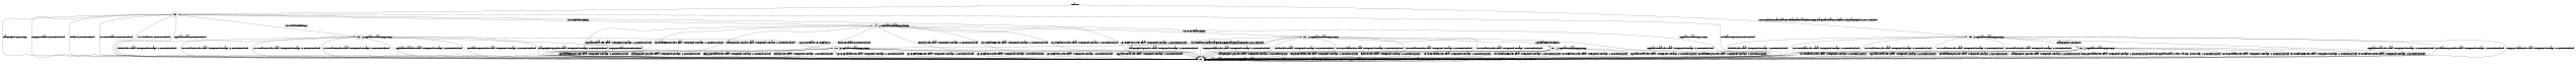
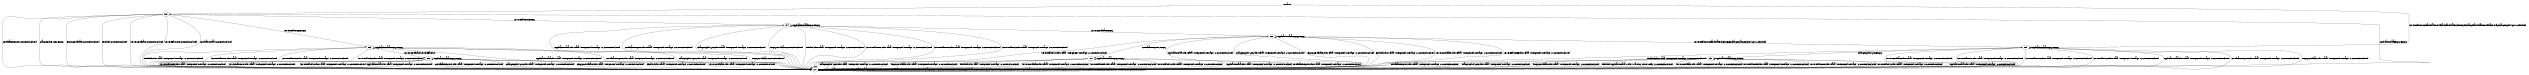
  digraph {
    __starts0 [height=s0 shape=none width=s0]
    ss8
    ss5
    ss3
    ss4
    ss7
    ss0
    ss6
    ss1
    ss2
    __starts0 -> ss8
    __starts0 -> ss5 [label="ServerHelloDone/HandshakeCertificateHandshakeClientKeyExchangeHandshakeCertificateVerifyChangeCipherSpec & Finished"]
    ss8 -> ss3 [label="ServerHelloDHE/Empty"]
    ss8 -> ss4 [label="ServerHelloRSA/Empty"]
    ss8 -> ss7 [label="ApplicationData/ConnectionClosed"]
    ss8 -> ss7 [label="ApplicationDataEmpty/Empty"]
    ss8 -> ss7 [label="CertificateRequest/ConnectionClosed"]
    ss8 -> ss7 [label="ChangeCipherSpec/Empty"]
    ss8 -> ss7 [label="EmptyCertificate/ConnectionClosed"]
    ss8 -> ss7 [label="Finished/ConnectionClosed"]
    ss8 -> ss7 [label="ServerCertificate/ConnectionClosed"]
    ss8 -> ss7 [label="ServerHelloDone/ConnectionClosed"]
    ss5 -> ss5 [label="ApplicationDataEmpty/Empty"]
    ss5 -> ss7 [label="ApplicationData/Alert Fatal (Unexpected message) & ConnectionClosed"]
    ss5 -> ss7 [label="CertificateRequest/Alert Fatal (Unexpected message) & ConnectionClosed"]
    ss5 -> ss7 [label="EmptyCertificate/Alert Fatal (Unexpected message) & ConnectionClosed"]
    ss5 -> ss7 [label="Finished/Alert Fatal (Unexpected message) & ConnectionClosed"]
    ss5 -> ss7 [label="ServerCertificate/Alert Fatal (Unexpected message) & ConnectionClosed"]
    ss5 -> ss7 [label="ServerHelloDHE/Alert Fatal (Unexpected message) & ConnectionClosed"]
    ss5 -> ss7 [label="ServerHelloDone/Alert Fatal (Unexpected message) & ConnectionClosed"]
    ss5 -> ss7 [label="ServerHelloRSA/Alert Fatal (Unexpected message) & ConnectionClosed"]
    ss5 -> ss2 [label="ChangeCipherSpec/Empty"]
    ss3 -> ss3 [label="ApplicationDataEmpty/Empty"]
    ss3 -> ss7 [label="ApplicationData/Alert Fatal (Unexpected message) & ConnectionClosed"]
    ss3 -> ss7 [label="CertificateRequest/Alert Fatal (Unexpected message) & ConnectionClosed"]
    ss3 -> ss7 [label="ChangeCipherSpec/Alert Fatal (Unexpected message) & ConnectionClosed"]
    ss3 -> ss7 [label="EmptyCertificate/ConnectionClosed"]
    ss3 -> ss7 [label="Finished/Alert Fatal (Unexpected message) & ConnectionClosed"]
    ss3 -> ss7 [label="ServerHelloDHE/Alert Fatal (Unexpected message) & ConnectionClosed"]
    ss3 -> ss7 [label="ServerHelloDone/Alert Fatal (Unexpected message) & ConnectionClosed"]
    ss3 -> ss7 [label="ServerHelloRSA/Alert Fatal (Unexpected message) & ConnectionClosed"]
    ss3 -> ss0 [label="ServerCertificate/ServerHelloRSA"]
    ss4 -> ss4 [label="ApplicationDataEmpty/Empty"]
    ss4 -> ss7 [label="ApplicationData/Alert Fatal (Unexpected message) & ConnectionClosed"]
    ss4 -> ss7 [label="CertificateRequest/Alert Fatal (Unexpected message) & ConnectionClosed"]
    ss4 -> ss7 [label="ChangeCipherSpec/Alert Fatal (Unexpected message) & ConnectionClosed"]
    ss4 -> ss7 [label="EmptyCertificate/ConnectionClosed"]
    ss4 -> ss7 [label="Finished/Alert Fatal (Unexpected message) & ConnectionClosed"]
    ss4 -> ss7 [label="ServerHelloDHE/Alert Fatal (Unexpected message) & ConnectionClosed"]
    ss4 -> ss7 [label="ServerHelloDone/Alert Fatal (Unexpected message) & ConnectionClosed"]
    ss4 -> ss7 [label="ServerHelloRSA/Alert Fatal (Unexpected message) & ConnectionClosed"]
    ss4 -> ss6 [label="ServerCertificate/Empty"]
    ss7 -> ss7 [label="ApplicationData/ConnectionClosed"]
    ss7 -> ss7 [label="ApplicationDataEmpty/ConnectionClosed"]
    ss7 -> ss7 [label="CertificateRequest/ConnectionClosed"]
    ss7 -> ss7 [label="ChangeCipherSpec/ConnectionClosed"]
    ss7 -> ss7 [label="EmptyCertificate/ConnectionClosed"]
    ss7 -> ss7 [label="Finished/ConnectionClosed"]
    ss7 -> ss7 [label="ServerCertificate/ConnectionClosed"]
    ss7 -> ss7 [label="ServerHelloDHE/ConnectionClosed"]
    ss7 -> ss7 [label="ServerHelloDone/ConnectionClosed"]
    ss7 -> ss7 [label="ServerHelloRSA/ConnectionClosed"]
    ss0 -> ss7 [label="ApplicationData/Alert Fatal (Unexpected message) & ConnectionClosed"]
    ss0 -> ss7 [label="CertificateRequest/Alert Fatal (Unexpected message) & ConnectionClosed"]
    ss0 -> ss7 [label="ChangeCipherSpec/Alert Fatal (Unexpected message) & ConnectionClosed"]
    ss0 -> ss7 [label="EmptyCertificate/Alert Fatal (Unexpected message) & ConnectionClosed"]
    ss0 -> ss7 [label="Finished/Alert Fatal (Unexpected message) & ConnectionClosed"]
    ss0 -> ss7 [label="ServerCertificate/Alert Fatal (Unexpected message) & ConnectionClosed"]
    ss0 -> ss7 [label="ServerHelloDHE/Alert Fatal (Unexpected message) & ConnectionClosed"]
    ss0 -> ss7 [label="ServerHelloDone/Alert Fatal (Unexpected message) & ConnectionClosed"]
    ss0 -> ss7 [label="ServerHelloRSA/Alert Fatal (Unexpected message) & ConnectionClosed"]
    ss0 -> ss0 [label="ApplicationDataEmpty/Empty"]
-   ss6 -> ss0 [label="ServerHelloDone/HandshakeClientKeyExchangeChangeCipherSpec & Finished"]
+   ss6 -> ss5 [label="ServerHelloDone/HandshakeClientKeyExchangeChangeCipherSpec & Finished"]
    ss6 -> ss7 [label="ApplicationData/Alert Fatal (Unexpected message) & ConnectionClosed"]
    ss6 -> ss7 [label="ChangeCipherSpec/Alert Fatal (Unexpected message) & ConnectionClosed"]
    ss6 -> ss7 [label="EmptyCertificate/Alert Fatal (Unexpected message) & ConnectionClosed"]
    ss6 -> ss7 [label="Finished/Alert Fatal (Unexpected message) & ConnectionClosed"]
    ss6 -> ss7 [label="ServerCertificate/Alert Fatal (Unexpected message) & ConnectionClosed"]
    ss6 -> ss7 [label="ServerHelloDHE/Alert Fatal (Unexpected message) & ConnectionClosed"]
    ss6 -> ss7 [label="ServerHelloRSA/Alert Fatal (Unexpected message) & ConnectionClosed"]
    ss6 -> ss6 [label="ApplicationDataEmpty/Empty"]
    ss6 -> ss1 [label="CertificateRequest/Empty"]
    ss1 -> ss7 [label="ApplicationData/Alert Fatal (Unexpected message) & ConnectionClosed"]
    ss1 -> ss7 [label="CertificateRequest/Alert Fatal (Unexpected message) & ConnectionClosed"]
    ss1 -> ss7 [label="ChangeCipherSpec/Alert Fatal (Unexpected message) & ConnectionClosed"]
    ss1 -> ss7 [label="EmptyCertificate/Alert Fatal (Unexpected message) & ConnectionClosed"]
    ss1 -> ss7 [label="Finished/Alert Fatal (Unexpected message) & ConnectionClosed"]
    ss1 -> ss7 [label="ServerCertificate/Alert Fatal (Unexpected message) & ConnectionClosed"]
    ss1 -> ss7 [label="ServerHelloDHE/Alert Fatal (Unexpected message) & ConnectionClosed"]
    ss1 -> ss7 [label="ServerHelloRSA/Alert Fatal (Unexpected message) & ConnectionClosed"]
    ss1 -> ss1 [label="ApplicationDataEmpty/Empty"]
    ss2 -> ss7 [label="ApplicationData/Alert Fatal (Unexpected message) & ConnectionClosed"]
    ss2 -> ss7 [label="CertificateRequest/Alert Fatal (Unexpected message) & ConnectionClosed"]
    ss2 -> ss7 [label="ChangeCipherSpec/Alert Fatal (Unexpected message) & ConnectionClosed"]
    ss2 -> ss7 [label="EmptyCertificate/Alert Fatal (Unexpected message) & ConnectionClosed"]
    ss2 -> ss7 [label="Finished/ApplicationData & Alert Warning (Close notify) & ConnectionClosed"]
    ss2 -> ss7 [label="ServerCertificate/Alert Fatal (Unexpected message) & ConnectionClosed"]
    ss2 -> ss7 [label="ServerHelloDHE/Alert Fatal (Unexpected message) & ConnectionClosed"]
    ss2 -> ss7 [label="ServerHelloDone/Alert Fatal (Unexpected message) & ConnectionClosed"]
    ss2 -> ss7 [label="ServerHelloRSA/Alert Fatal (Unexpected message) & ConnectionClosed"]
    ss2 -> ss2 [label="ApplicationDataEmpty/Empty"]
  }
